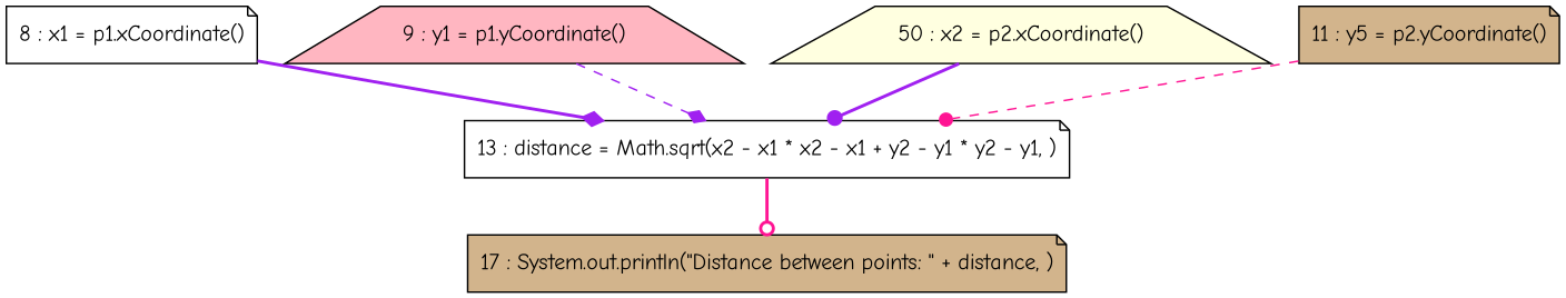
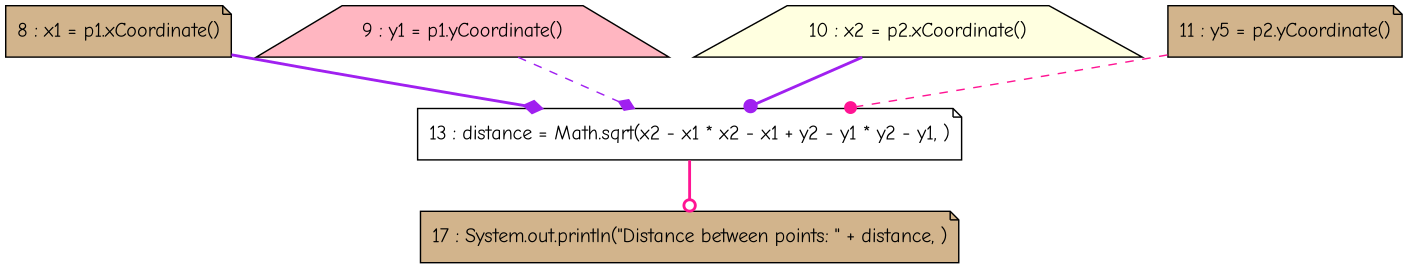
  digraph {
    fontname="Comic Neue"
    node [fillcolor=white fontname="Comic Neue" shape=note style=filled]
    edge [arrowhead=diamond color=purple fontname="Comic Neue" style=bold]
-   "8 : x1 = p1.xCoordinate()"
+   "8 : x1 = p1.xCoordinate()" [fillcolor=tan]
    "13 : distance = Math.sqrt(x2 - x1 * x2 - x1 + y2 - y1 * y2 - y1, )"
    "17 : System.out.println(\"Distance between points: \" + distance, )" [fillcolor=tan]
    "9 : y1 = p1.yCoordinate()" [fillcolor=lightpink shape=trapezium]
-   "10 : x2 = p2.xCoordinate()" [fillcolor=lightyellow shape=trapezium label="50 : x2 = p2.xCoordinate()"]
+   "10 : x2 = p2.xCoordinate()" [fillcolor=lightyellow shape=trapezium]
    n6 [fillcolor=tan label="11 : y5 = p2.yCoordinate()"]
    "8 : x1 = p1.xCoordinate()" -> "13 : distance = Math.sqrt(x2 - x1 * x2 - x1 + y2 - y1 * y2 - y1, )"
    "13 : distance = Math.sqrt(x2 - x1 * x2 - x1 + y2 - y1 * y2 - y1, )" -> "17 : System.out.println(\"Distance between points: \" + distance, )" [arrowhead=odot color=deeppink]
    "9 : y1 = p1.yCoordinate()" -> "13 : distance = Math.sqrt(x2 - x1 * x2 - x1 + y2 - y1 * y2 - y1, )" [style=dashed]
    "10 : x2 = p2.xCoordinate()" -> "13 : distance = Math.sqrt(x2 - x1 * x2 - x1 + y2 - y1 * y2 - y1, )" [arrowhead=dot]
    n6 -> "13 : distance = Math.sqrt(x2 - x1 * x2 - x1 + y2 - y1 * y2 - y1, )" [arrowhead=dot color=deeppink style=dashed]
  }
